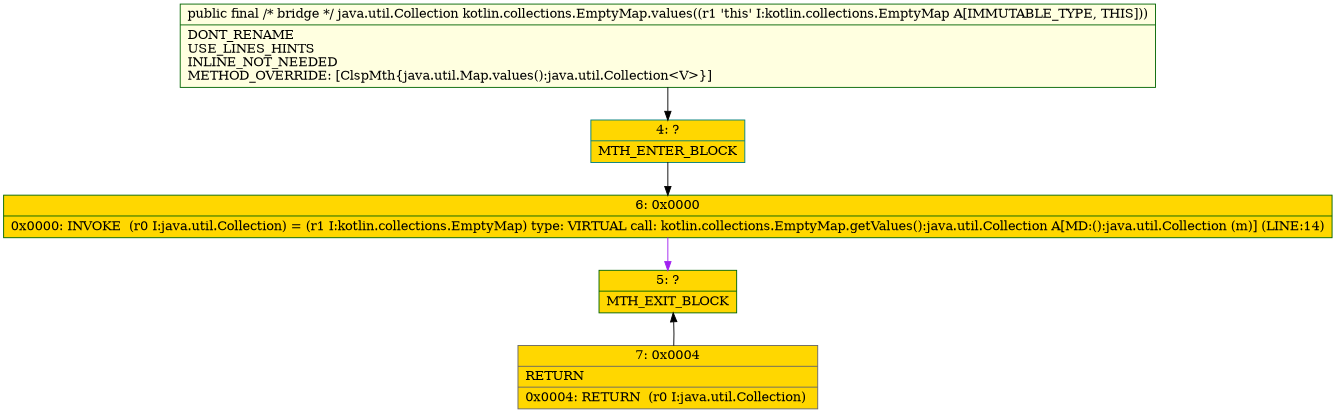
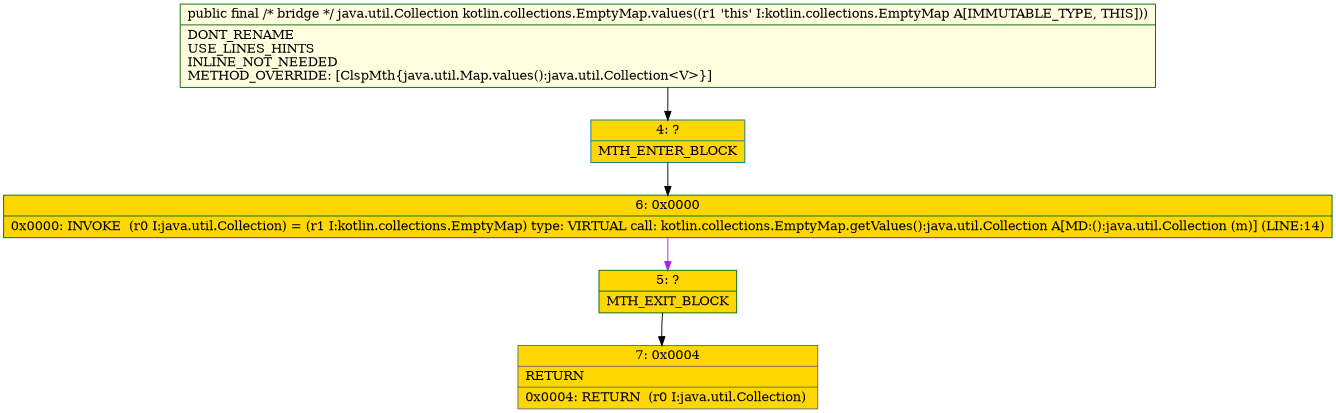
  digraph {
    node [color=darkgreen fillcolor=gold shape=record style=filled]
    edge [color=black]
    n1 [color=teal label="{4\:\ ?|MTH_ENTER_BLOCK\l}"]
    n2 [label="{6\:\ 0x0000|0x0000: INVOKE  (r0 I:java.util.Collection) = (r1 I:kotlin.collections.EmptyMap) type: VIRTUAL call: kotlin.collections.EmptyMap.getValues():java.util.Collection A[MD:():java.util.Collection (m)] (LINE:14)\l}"]
    n3 [label="{5\:\ ?|MTH_EXIT_BLOCK\l}"]
    n4 [color=gray40 label="{7\:\ 0x0004|RETURN\l|0x0004: RETURN  (r0 I:java.util.Collection) \l}"]
    n5 [fillcolor=lightyellow label="{public final \/* bridge *\/ java.util.Collection kotlin.collections.EmptyMap.values((r1 'this' I:kotlin.collections.EmptyMap A[IMMUTABLE_TYPE, THIS]))  | DONT_RENAME\lUSE_LINES_HINTS\lINLINE_NOT_NEEDED\lMETHOD_OVERRIDE: [ClspMth\{java.util.Map.values():java.util.Collection\<V\>\}]\l}"]
    n1 -> n2
    n2 -> n3 [color=purple]
-   n4 -> n3
+   n3 -> n4
    n5 -> n1
  }
